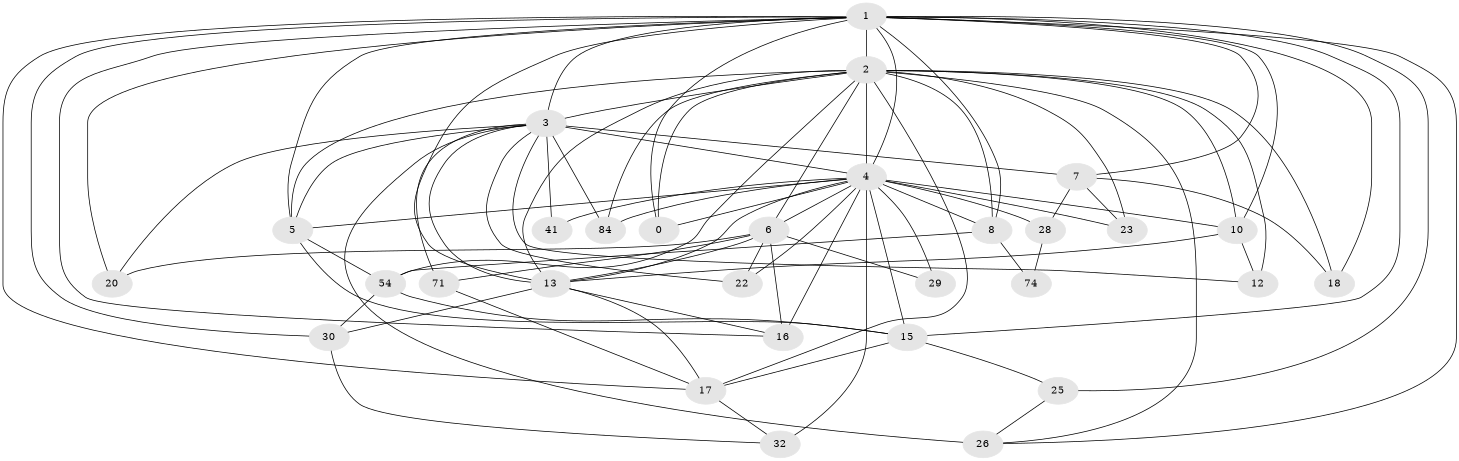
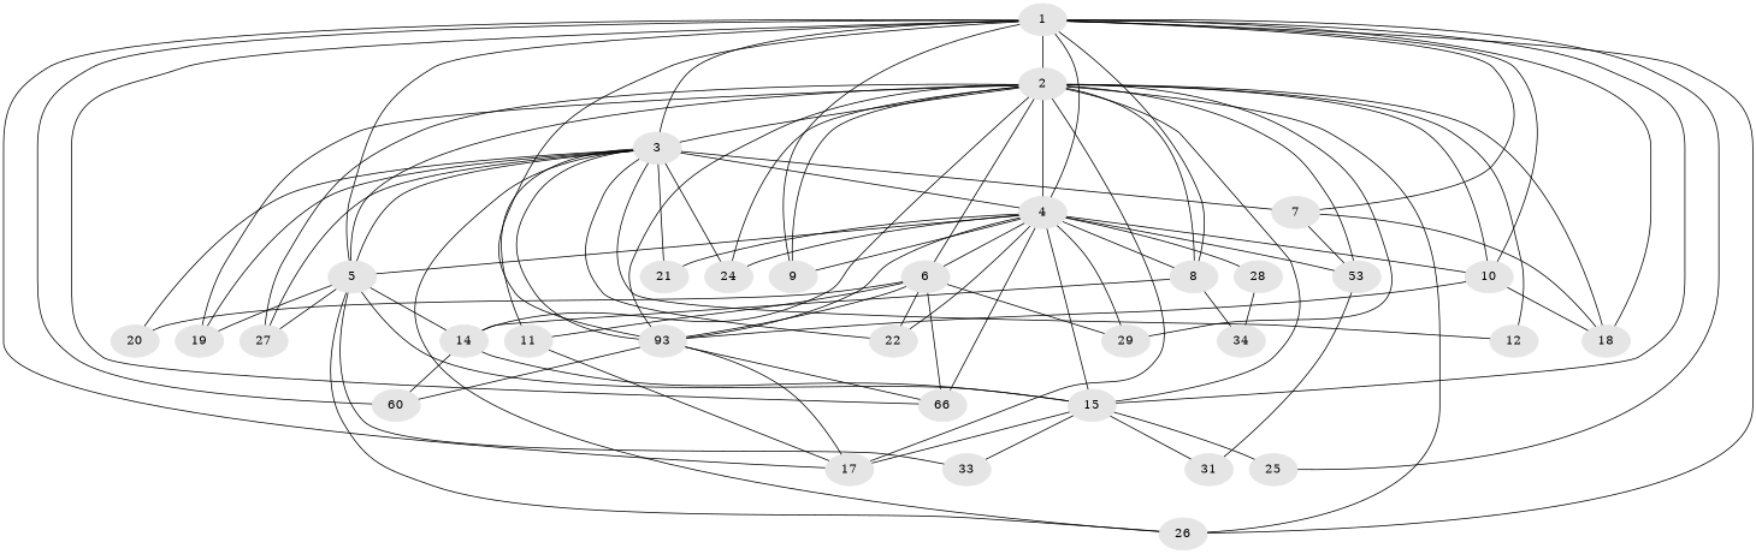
  graph {
    node [color=gray90 style=filled]
    edge [weight=1.0]
    1
    2
    3
    4
    5
    7
    8
-   9 [label=0]
+   9
    10
-   13
+   13 [label=93]
    15
-   16
+   16 [label=66]
    17
    18
    20
    25
    26
-   30
+   30 [label=60]
    6
    12
-   14 [label=54]
-   23
-   24 [label=84]
+   14
+   19
+   23 [label=53]
+   24
+   27
    29
-   11 [label=71]
-   21 [label=41]
+   11
+   21
    22
    28
-   32
-   34 [label=74]
+   33
+   34
+   31
    1 -- 2 [weight=5.0]
    1 -- 3 [weight=2.0]
    1 -- 4 [weight=2.0]
    1 -- 5
    1 -- 7 [weight=4.0]
    1 -- 8 [weight=2.0]
    1 -- 9
    1 -- 10
    1 -- 13
    1 -- 15
    1 -- 16
    1 -- 17
    1 -- 18
-   1 -- 20
    1 -- 25
    1 -- 26
    1 -- 30
    2 -- 3 [weight=9.0]
    2 -- 4 [weight=8.0]
    2 -- 5 [weight=5.0]
    2 -- 8 [weight=6.0]
    2 -- 9 [weight=3.0]
    2 -- 10 [weight=8.0]
    2 -- 13
+   2 -- 15
    2 -- 17 [weight=2.0]
    2 -- 18 [weight=2.0]
    2 -- 26 [weight=2.0]
    2 -- 6 [weight=10.0]
    2 -- 12 [weight=2.0]
    2 -- 14
+   2 -- 19
    2 -- 23
    2 -- 24
+   2 -- 27
+   2 -- 29
    3 -- 4 [weight=5.0]
    3 -- 5 [weight=2.0]
    3 -- 7 [weight=2.0]
    3 -- 13 [weight=2.0]
    3 -- 20 [weight=2.0]
    3 -- 26 [weight=3.0]
    3 -- 12
+   3 -- 19
    3 -- 24
+   3 -- 27
    3 -- 11 [weight=4.0]
    3 -- 21
    3 -- 22
    4 -- 5 [weight=2.0]
    4 -- 8
    4 -- 9
    4 -- 10
    4 -- 13
    4 -- 15 [weight=10.0]
    4 -- 16 [weight=2.0]
    4 -- 6
    4 -- 23
    4 -- 24
    4 -- 29
    4 -- 21 [weight=2.0]
    4 -- 22
    4 -- 28 [weight=2.0]
-   4 -- 32 [weight=2.0]
    5 -- 15
    5 -- 14 [weight=2.0]
+   5 -- 19
+   5 -- 27
+   5 -- 33
    7 -- 18
    7 -- 23
-   7 -- 28
    8 -- 14
    8 -- 34
    10 -- 13
-   10 -- 12
+   10 -- 18
    13 -- 16
    13 -- 17
    13 -- 30
    15 -- 17
    15 -- 25
-   17 -- 32
-   25 -- 26
-   30 -- 32
+   15 -- 33
+   15 -- 31
+   5 -- 26
    6 -- 13
    6 -- 16
    6 -- 20
    6 -- 29 [weight=2.0]
    6 -- 11
    6 -- 22
    14 -- 15
    14 -- 30
+   23 -- 31 [weight=2.0]
    11 -- 17 [weight=2.0]
    28 -- 34
  }
